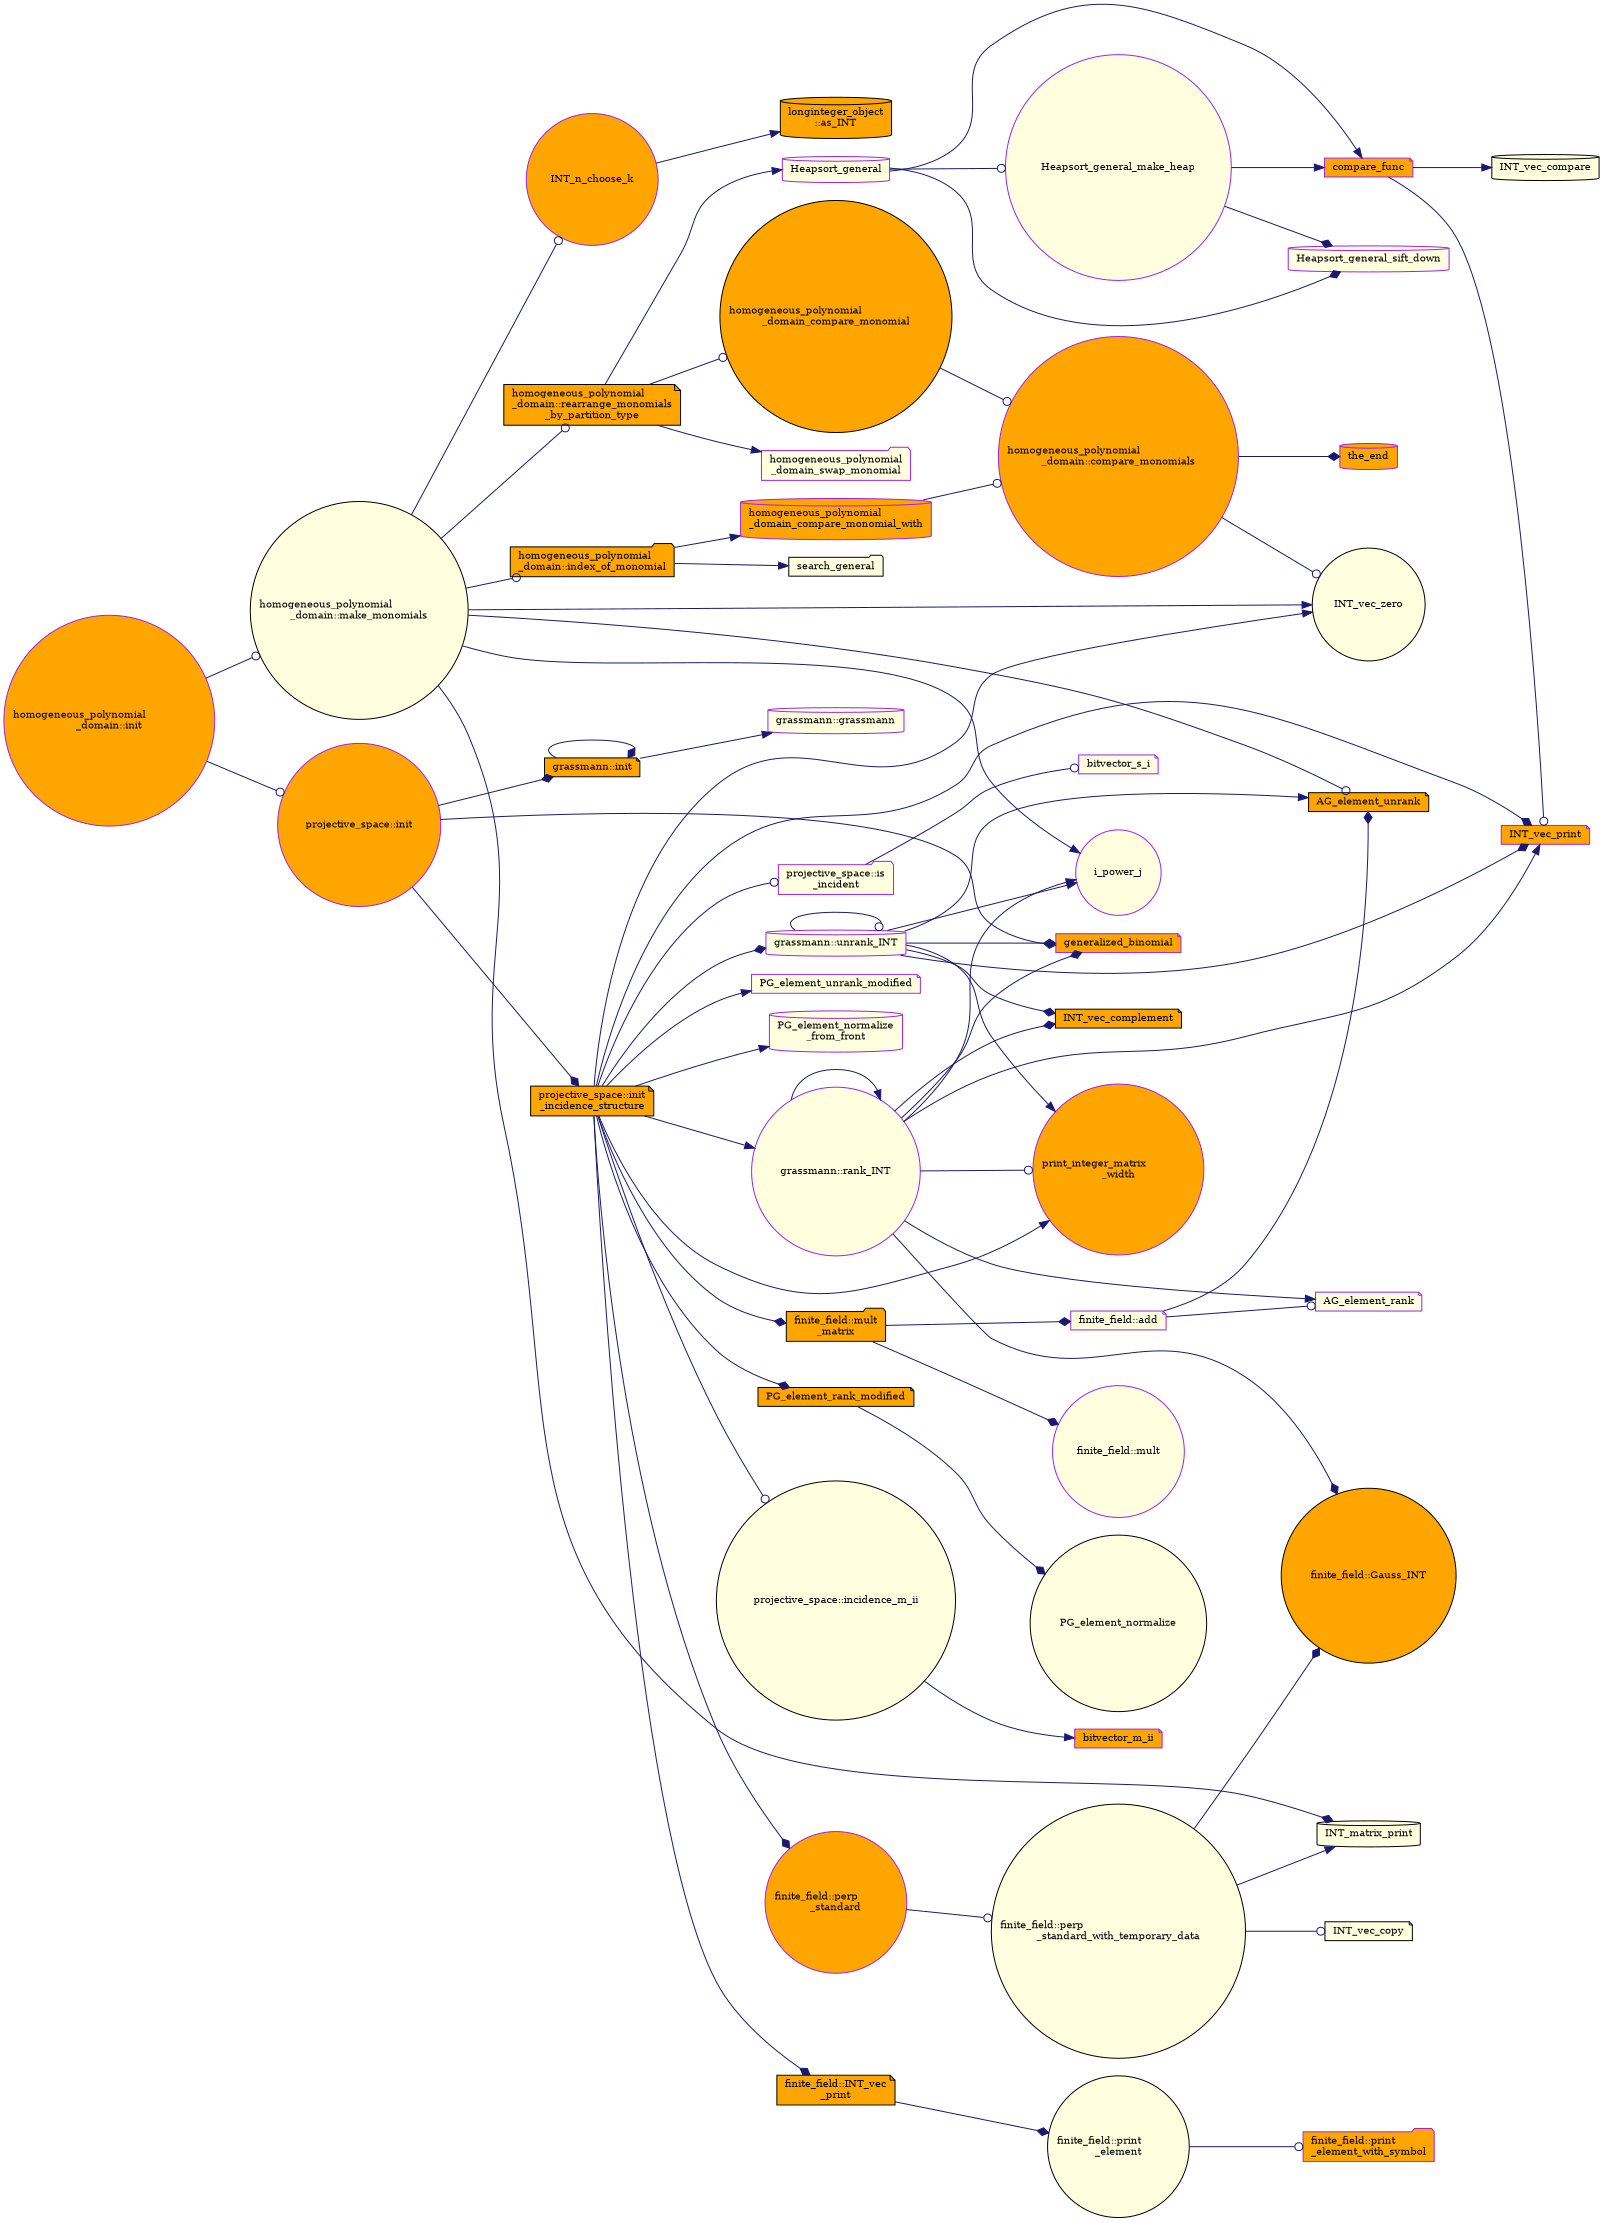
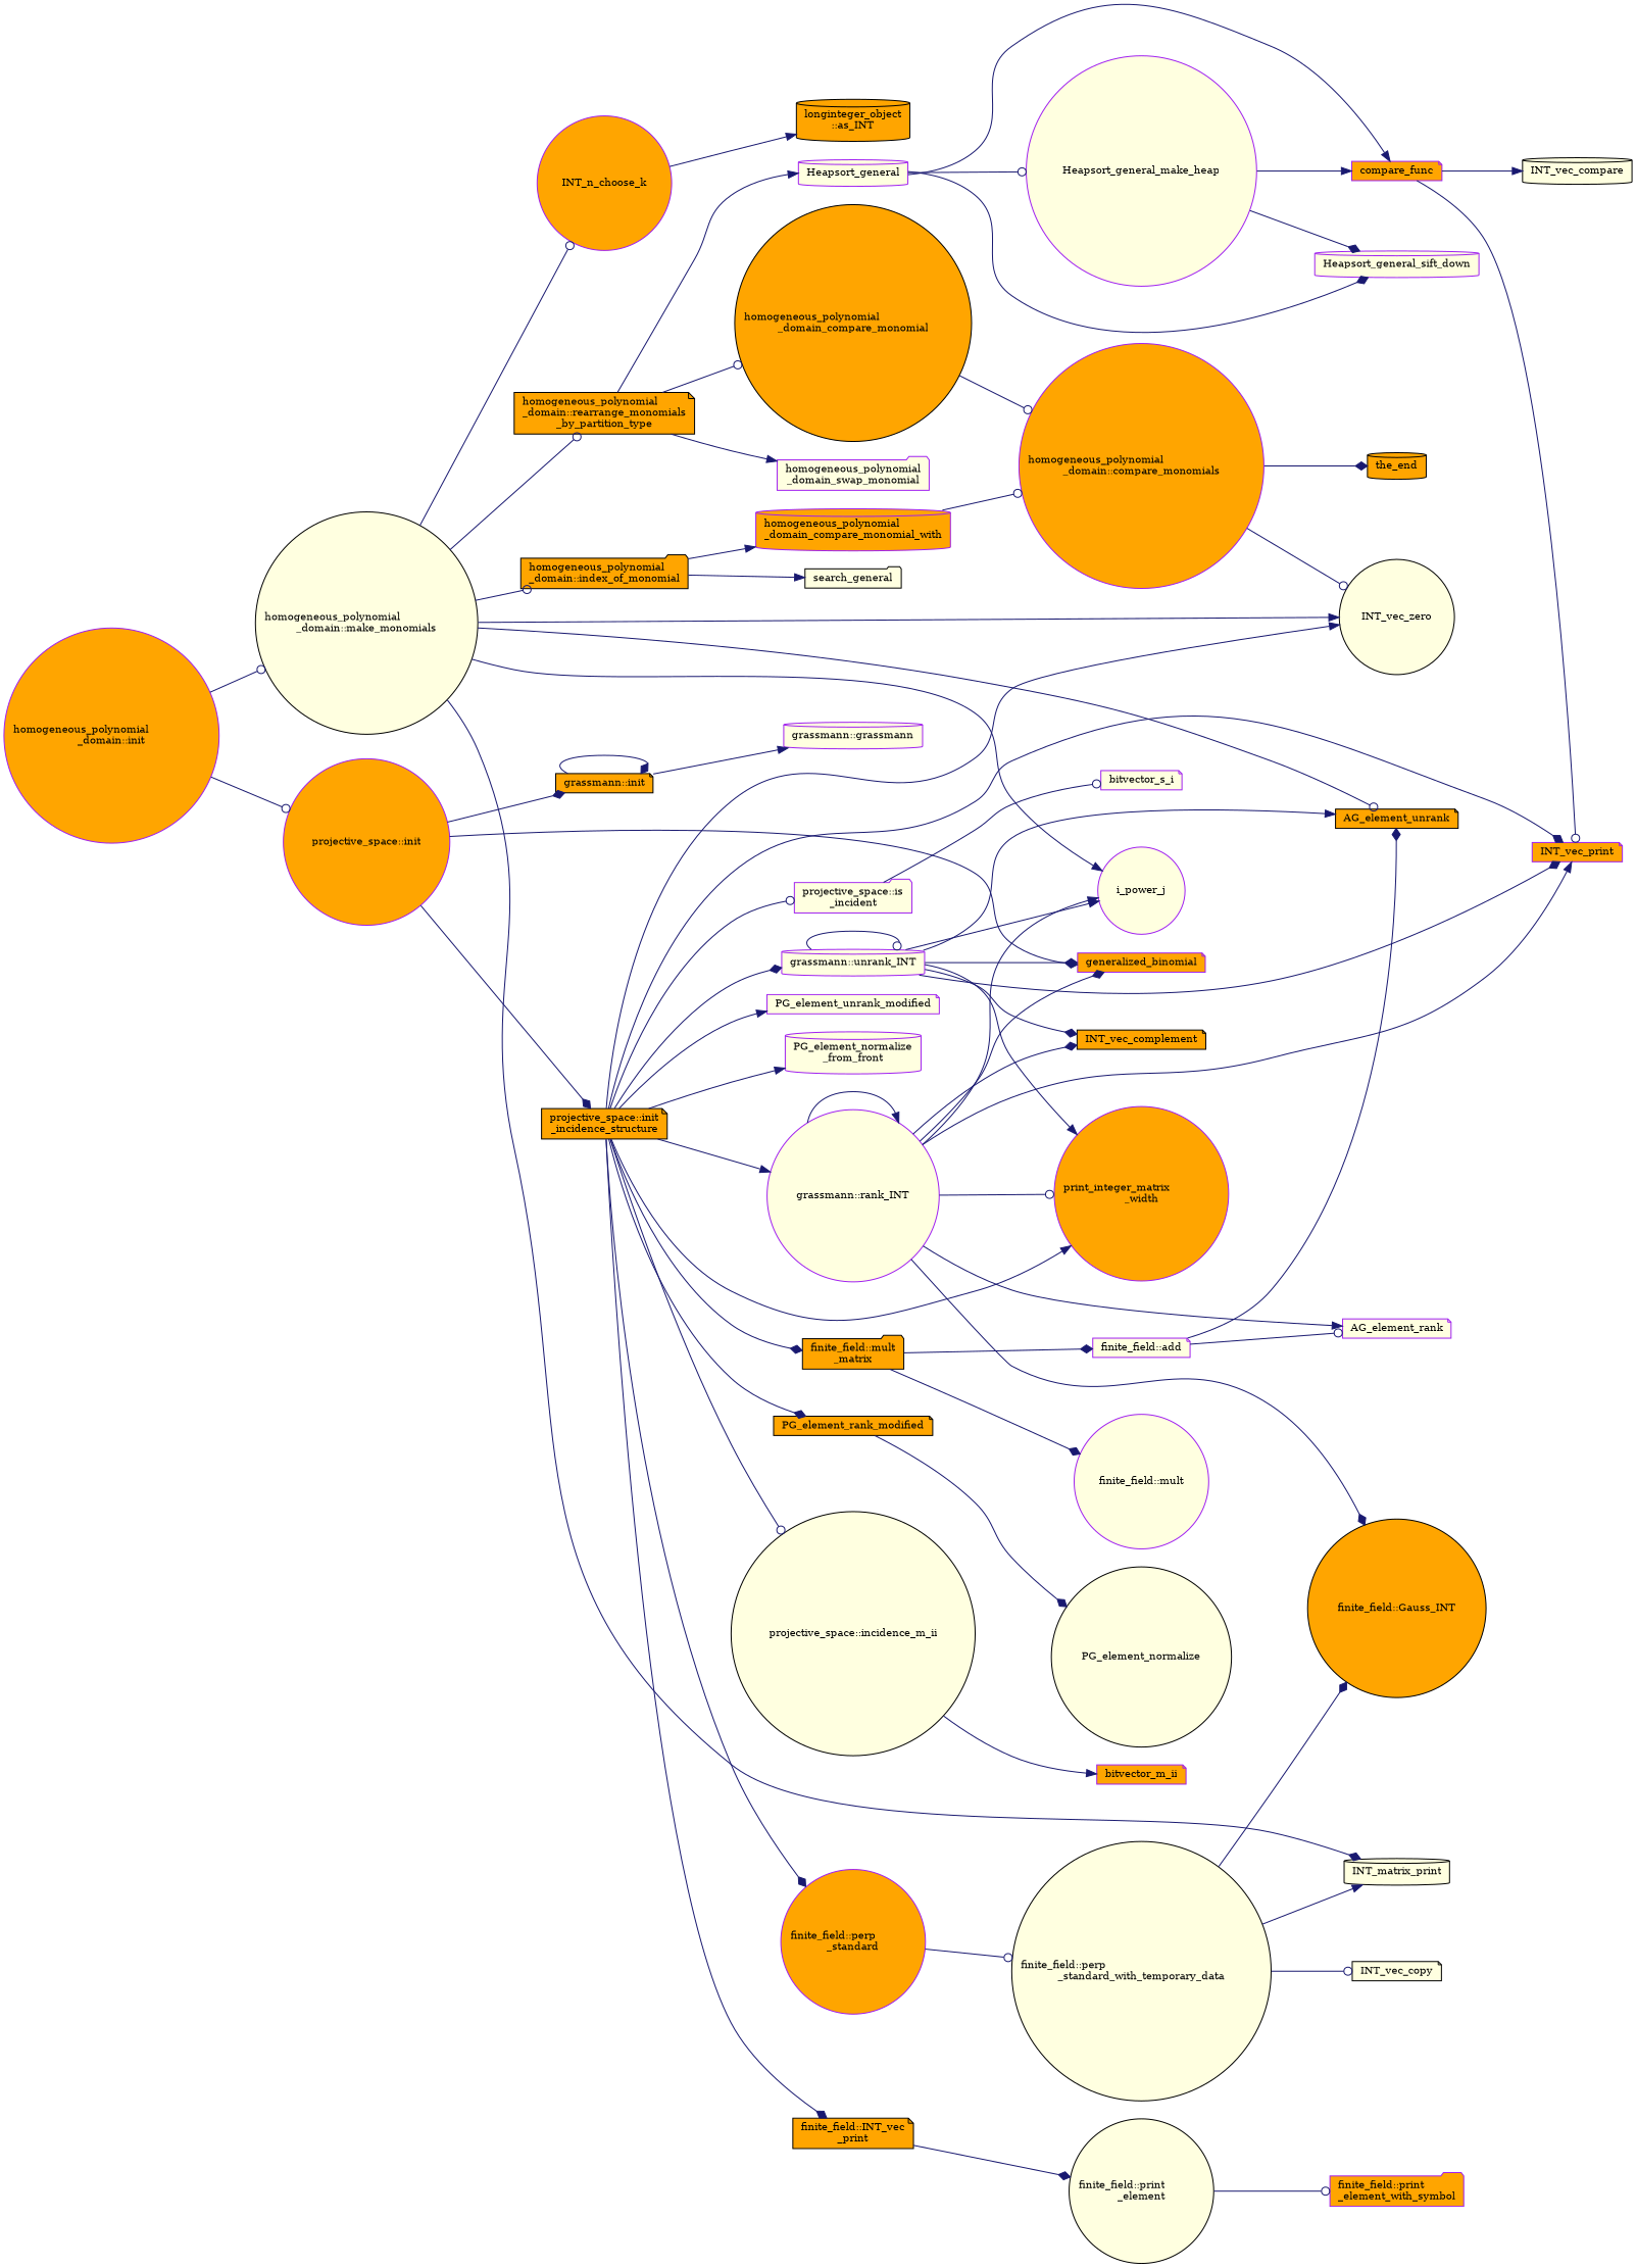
  digraph {
    fontname="DejaVu Serif"
    rankdir=LR
    node [color=purple fillcolor=orange fontname="DejaVu Serif" fontsize=10 shape=circle style=filled]
    edge [arrowhead=diamond color=midnightblue fontname="DejaVu Serif" fontsize=10 labelfontname=Helvetica labelfontsize=10 style=solid]
    n1 [fontcolor=black height=0.2 label="homogeneous_polynomial\l_domain::init" width=0.4]
    n2 [color=black fillcolor=lightyellow height=0.2 label="homogeneous_polynomial\l_domain::make_monomials" width=0.4]
    n3 [height=0.2 label="projective_space::init" width=0.4]
    n4 [height=0.2 label=INT_n_choose_k width=0.4]
    n5 [color=black fillcolor=lightyellow height=0.2 label=INT_matrix_print shape=cylinder width=0.4]
    n6 [color=black height=0.2 label="homogeneous_polynomial\l_domain::rearrange_monomials\l_by_partition_type" shape=note width=0.4]
    n7 [color=black fillcolor=lightyellow height=0.2 label=INT_vec_zero width=0.4]
    n8 [fillcolor=lightyellow height=0.2 label=i_power_j width=0.4]
    n9 [color=black height=0.2 label=AG_element_unrank shape=note width=0.4]
    n10 [color=black height=0.2 label="homogeneous_polynomial\l_domain::index_of_monomial" shape=folder width=0.4]
    n11 [color=black height=0.2 label="grassmann::init" shape=note width=0.4]
    n12 [height=0.2 label=generalized_binomial shape=note width=0.4]
    n13 [color=black height=0.2 label="projective_space::init\l_incidence_structure" shape=note width=0.4]
    n14 [color=black height=0.2 label="longinteger_object\l::as_INT" shape=cylinder width=0.4]
    n15 [fillcolor=lightyellow height=0.2 label=Heapsort_general shape=cylinder width=0.4]
    n16 [color=black height=0.2 label="homogeneous_polynomial\l_domain_compare_monomial" width=0.4]
    n17 [fillcolor=lightyellow height=0.2 label="homogeneous_polynomial\l_domain_swap_monomial" shape=folder width=0.4]
    n18 [height=0.2 label=INT_vec_print shape=note width=0.4]
    n19 [color=black fillcolor=lightyellow height=0.2 label=search_general shape=folder width=0.4]
    n20 [height=0.2 label="homogeneous_polynomial\l_domain_compare_monomial_with" shape=cylinder width=0.4]
    n21 [fillcolor=lightyellow height=0.2 label=Heapsort_general_make_heap width=0.4]
    n22 [fillcolor=lightyellow height=0.2 label=Heapsort_general_sift_down shape=cylinder width=0.4]
    n23 [height=0.2 label=compare_func shape=note width=0.4]
    n24 [height=0.2 label="homogeneous_polynomial\l_domain::compare_monomials" width=0.4]
    n25 [color=black fillcolor=lightyellow height=0.2 label=INT_vec_compare shape=cylinder width=0.4]
-   n26 [height=0.2 label=the_end shape=cylinder width=0.4]
+   n26 [color=black height=0.2 label=the_end shape=cylinder width=0.4]
    n27 [fillcolor=lightyellow height=0.2 label="grassmann::grassmann" shape=cylinder width=0.4]
    n28 [fillcolor=lightyellow height=0.2 label=PG_element_unrank_modified shape=note width=0.4]
    n29 [color=black height=0.2 label="finite_field::INT_vec\l_print" shape=note width=0.4]
    n30 [fillcolor=lightyellow height=0.2 label="PG_element_normalize\l_from_front" shape=cylinder width=0.4]
    n31 [fillcolor=lightyellow height=0.2 label="grassmann::unrank_INT" shape=cylinder width=0.4]
    n32 [height=0.2 label="print_integer_matrix\l_width" width=0.4]
    n33 [fillcolor=lightyellow height=0.2 label="grassmann::rank_INT" width=0.4]
    n34 [color=black height=0.2 label="finite_field::mult\l_matrix" shape=folder width=0.4]
    n35 [color=black height=0.2 label=PG_element_rank_modified shape=note width=0.4]
    n36 [color=black fillcolor=lightyellow height=0.2 label="projective_space::incidence_m_ii" width=0.4]
    n37 [height=0.2 label="finite_field::perp\l_standard" width=0.4]
    n38 [fillcolor=lightyellow height=0.2 label="projective_space::is\l_incident" shape=folder width=0.4]
    n39 [color=black fillcolor=lightyellow height=0.2 label="finite_field::print\l_element" width=0.4]
    n40 [color=black height=0.2 label=INT_vec_complement shape=note width=0.4]
    n41 [color=black height=0.2 label="finite_field::Gauss_INT" width=0.4]
    n42 [fillcolor=lightyellow height=0.2 label=AG_element_rank shape=note width=0.4]
    n43 [fillcolor=lightyellow height=0.2 label="finite_field::add" shape=note width=0.4]
    n44 [fillcolor=lightyellow height=0.2 label="finite_field::mult" width=0.4]
    n45 [color=black fillcolor=lightyellow height=0.2 label=PG_element_normalize width=0.4]
    n46 [height=0.2 label=bitvector_m_ii shape=note width=0.4]
    n47 [color=black fillcolor=lightyellow height=0.2 label="finite_field::perp\l_standard_with_temporary_data" width=0.4]
    n48 [fillcolor=lightyellow height=0.2 label=bitvector_s_i shape=note width=0.4]
    n49 [height=0.2 label="finite_field::print\l_element_with_symbol" shape=folder width=0.4]
    n50 [color=black fillcolor=lightyellow height=0.2 label=INT_vec_copy shape=note width=0.4]
    n1 -> n2 [arrowhead=odot]
    n1 -> n3 [arrowhead=odot]
    n2 -> n4 [arrowhead=odot]
    n2 -> n5
    n2 -> n6 [arrowhead=odot]
    n2 -> n7 [arrowhead=normal]
    n2 -> n8 [arrowhead=normal]
    n2 -> n9 [arrowhead=odot]
    n2 -> n10 [arrowhead=odot]
    n3 -> n11
    n3 -> n12
    n3 -> n13
    n4 -> n14 [arrowhead=normal]
    n6 -> n15 [arrowhead=normal]
    n6 -> n16 [arrowhead=odot]
    n6 -> n17 [arrowhead=normal]
    n10 -> n19 [arrowhead=normal]
    n10 -> n20 [arrowhead=normal]
    n11 -> n11
    n11 -> n27 [arrowhead=normal]
    n13 -> n7 [arrowhead=normal]
    n13 -> n18
    n13 -> n28 [arrowhead=normal]
    n13 -> n29
    n13 -> n30 [arrowhead=normal]
    n13 -> n31
    n13 -> n32 [arrowhead=normal]
    n13 -> n33 [arrowhead=normal]
    n13 -> n34
    n13 -> n35
    n13 -> n36 [arrowhead=odot]
    n13 -> n37
    n13 -> n38 [arrowhead=odot]
    n15 -> n21 [arrowhead=odot]
    n15 -> n22
    n15 -> n23 [arrowhead=normal]
    n16 -> n24 [arrowhead=odot]
    n20 -> n24 [arrowhead=odot]
    n21 -> n22
    n21 -> n23 [arrowhead=normal]
    n23 -> n18 [arrowhead=odot]
    n23 -> n25 [arrowhead=normal]
    n24 -> n7 [arrowhead=odot]
    n24 -> n26
    n29 -> n39
    n31 -> n8 [arrowhead=normal]
    n31 -> n9 [arrowhead=normal]
    n31 -> n12
    n31 -> n18
    n31 -> n31 [arrowhead=odot]
    n31 -> n32 [arrowhead=normal]
    n31 -> n40
    n33 -> n8 [arrowhead=normal]
    n33 -> n12
    n33 -> n18 [arrowhead=normal]
    n33 -> n32 [arrowhead=odot]
    n33 -> n33 [arrowhead=normal]
    n33 -> n40
    n33 -> n41
    n33 -> n42 [arrowhead=normal]
    n34 -> n43
    n34 -> n44
    n35 -> n45
    n36 -> n46 [arrowhead=normal]
    n37 -> n47 [arrowhead=odot]
    n38 -> n48 [arrowhead=odot]
    n39 -> n49 [arrowhead=odot]
    n43 -> n9
    n43 -> n42 [arrowhead=odot]
    n47 -> n5 [arrowhead=normal]
    n47 -> n41
    n47 -> n50 [arrowhead=odot]
  }
